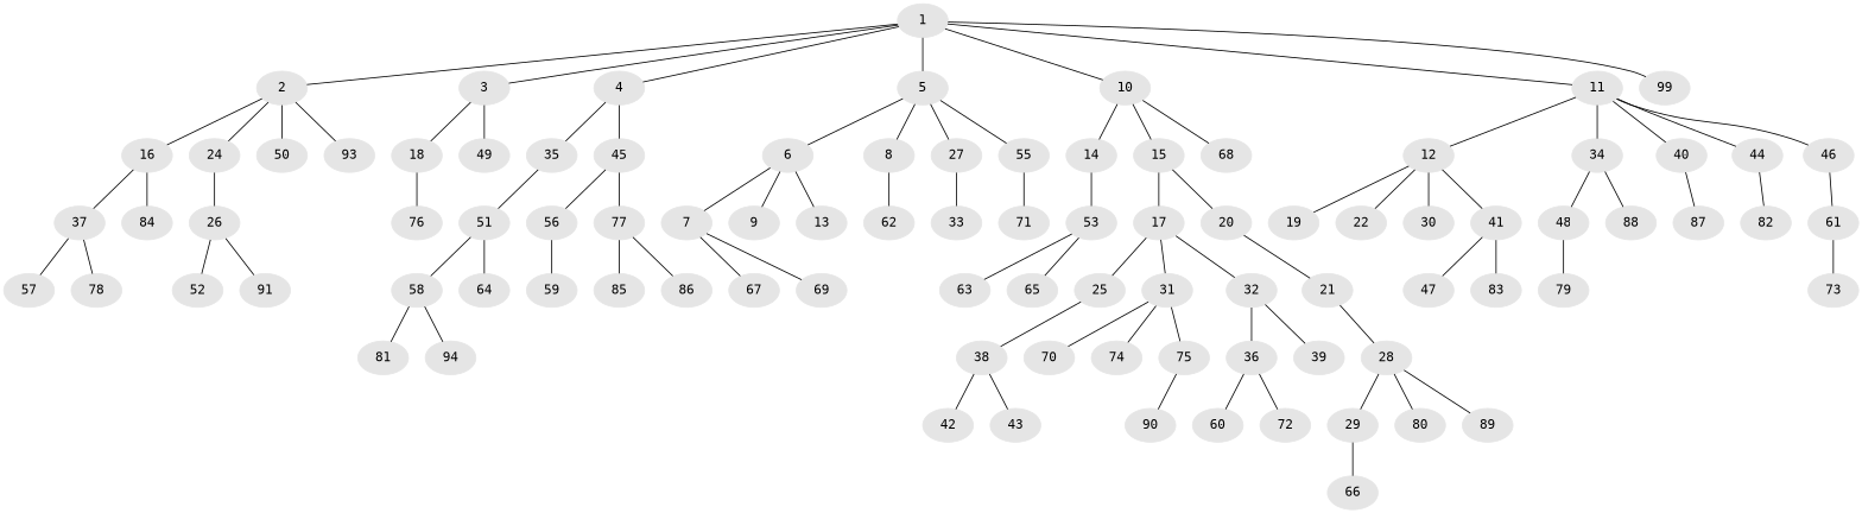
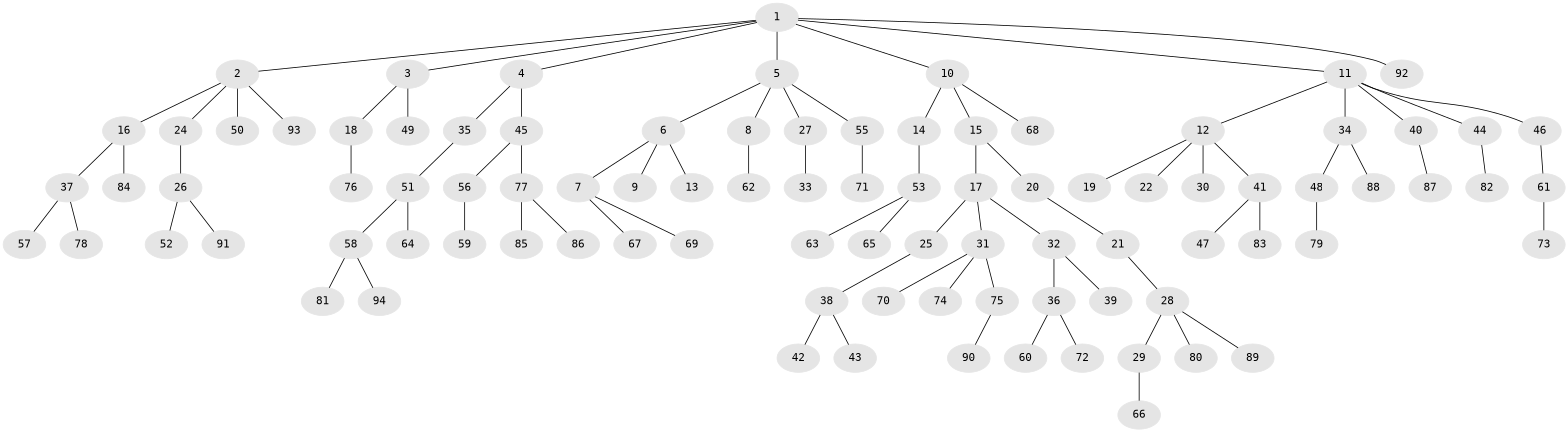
  graph {
    fontname="DejaVu Sans Mono"
    node [color=gray90 fontname="DejaVu Sans Mono" style=filled]
    edge [fontname="DejaVu Sans Mono"]
    1
    2
    3
    4
    5
    10
    11
-   92 [label=99]
+   92
    16
    24
    50
    93
    18
    49
    35
    45
    6
    8
    27
    55
    14
    15
    68
    12
    34
    40
    44
    46
    37
    84
    26
    76
    51
    56
    77
    7
    9
    13
    62
    33
    71
    67
    69
    53
    17
    20
    19
    22
    30
    41
    48
    88
    87
    82
    61
    47
    83
    63
    65
    25
    31
    32
    21
    57
    78
    38
    70
    74
    75
    36
    39
    28
    29
    80
    89
    52
    91
    42
    43
    66
    90
    60
    72
    79
    58
    64
    59
    85
    86
    73
    81
    94
    1 -- 2
    1 -- 3
    1 -- 4
    1 -- 5
    1 -- 10
    1 -- 11
    1 -- 92
    2 -- 16
    2 -- 24
    2 -- 50
    2 -- 93
    3 -- 18
    3 -- 49
    4 -- 35
    4 -- 45
    5 -- 6
    5 -- 8
    5 -- 27
    5 -- 55
    10 -- 14
    10 -- 15
    10 -- 68
    11 -- 12
    11 -- 34
    11 -- 40
    11 -- 44
    11 -- 46
    16 -- 37
    16 -- 84
    24 -- 26
    18 -- 76
    35 -- 51
    45 -- 56
    45 -- 77
    6 -- 7
    6 -- 9
    6 -- 13
    8 -- 62
    27 -- 33
    55 -- 71
    14 -- 53
    15 -- 17
    15 -- 20
    12 -- 19
    12 -- 22
    12 -- 30
    12 -- 41
    34 -- 48
    34 -- 88
    40 -- 87
    44 -- 82
    46 -- 61
    37 -- 57
    37 -- 78
    26 -- 52
    26 -- 91
    51 -- 58
    51 -- 64
    56 -- 59
    77 -- 85
    77 -- 86
    7 -- 67
    7 -- 69
    53 -- 63
    53 -- 65
    17 -- 25
    17 -- 31
    17 -- 32
    20 -- 21
    41 -- 47
    41 -- 83
    48 -- 79
    61 -- 73
    25 -- 38
    31 -- 70
    31 -- 74
    31 -- 75
    32 -- 36
    32 -- 39
    21 -- 28
    38 -- 42
    38 -- 43
    75 -- 90
    36 -- 60
    36 -- 72
    28 -- 29
    28 -- 80
    28 -- 89
    29 -- 66
    58 -- 81
    58 -- 94
  }
